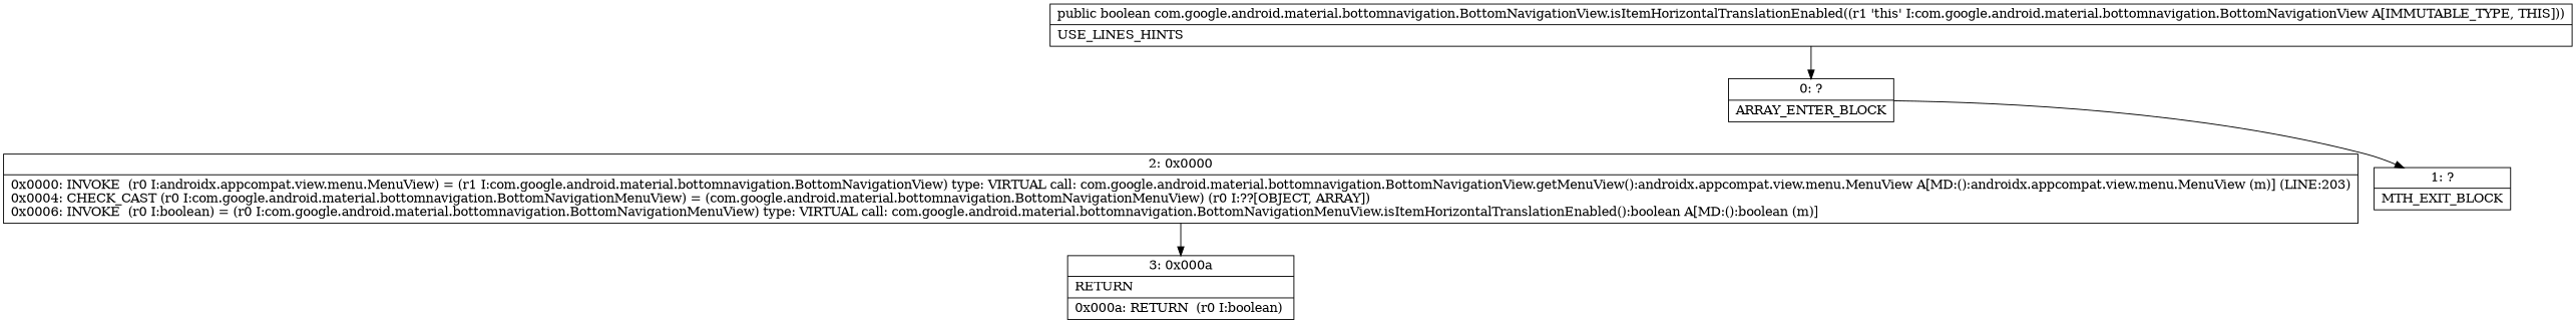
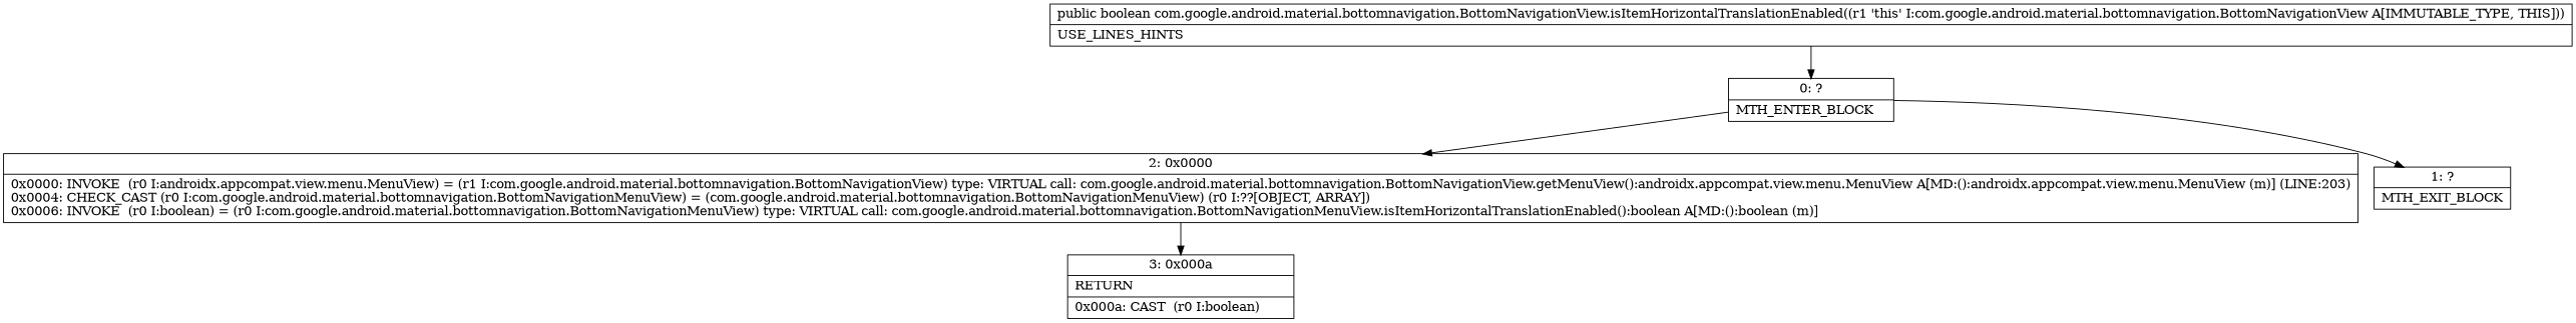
  digraph {
    node [shape=record]
-   n1 [label="{0\:\ ?|ARRAY_ENTER_BLOCK\l}"]
+   n1 [label="{0\:\ ?|MTH_ENTER_BLOCK\l}"]
    n2 [label="{2\:\ 0x0000|0x0000: INVOKE  (r0 I:androidx.appcompat.view.menu.MenuView) = (r1 I:com.google.android.material.bottomnavigation.BottomNavigationView) type: VIRTUAL call: com.google.android.material.bottomnavigation.BottomNavigationView.getMenuView():androidx.appcompat.view.menu.MenuView A[MD:():androidx.appcompat.view.menu.MenuView (m)] (LINE:203)\l0x0004: CHECK_CAST (r0 I:com.google.android.material.bottomnavigation.BottomNavigationMenuView) = (com.google.android.material.bottomnavigation.BottomNavigationMenuView) (r0 I:??[OBJECT, ARRAY]) \l0x0006: INVOKE  (r0 I:boolean) = (r0 I:com.google.android.material.bottomnavigation.BottomNavigationMenuView) type: VIRTUAL call: com.google.android.material.bottomnavigation.BottomNavigationMenuView.isItemHorizontalTranslationEnabled():boolean A[MD:():boolean (m)]\l}"]
    n3 [label="{1\:\ ?|MTH_EXIT_BLOCK\l}"]
-   n4 [label="{3\:\ 0x000a|RETURN\l|0x000a: RETURN  (r0 I:boolean) \l}"]
+   n4 [label="{3\:\ 0x000a|RETURN\l|0x000a: CAST  (r0 I:boolean) \l}"]
    n5 [label="{public boolean com.google.android.material.bottomnavigation.BottomNavigationView.isItemHorizontalTranslationEnabled((r1 'this' I:com.google.android.material.bottomnavigation.BottomNavigationView A[IMMUTABLE_TYPE, THIS]))  | USE_LINES_HINTS\l}"]
+   n1 -> n2
    n1 -> n3
    n2 -> n4
    n5 -> n1
  }
